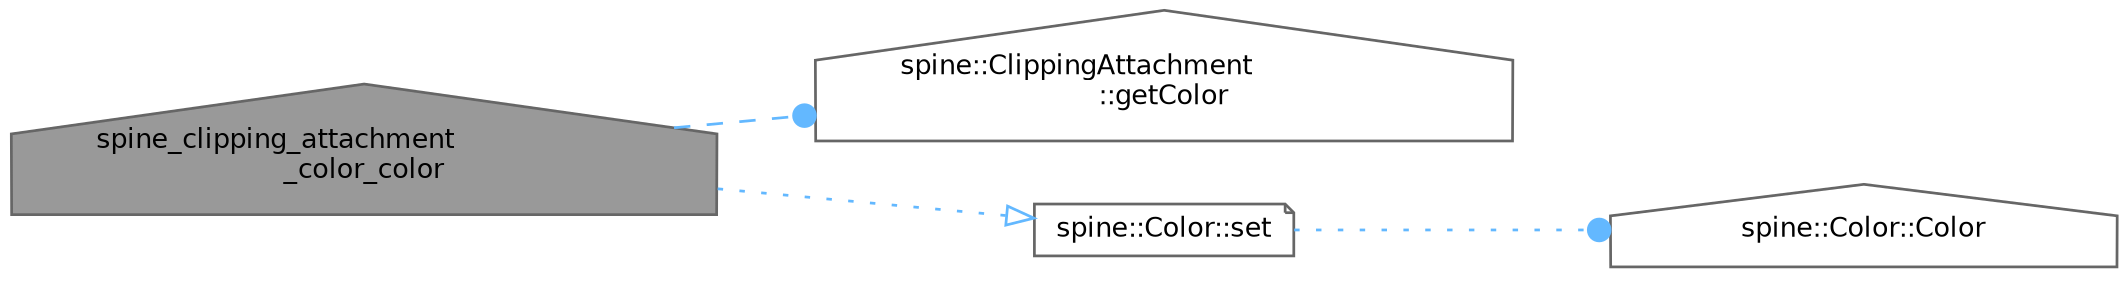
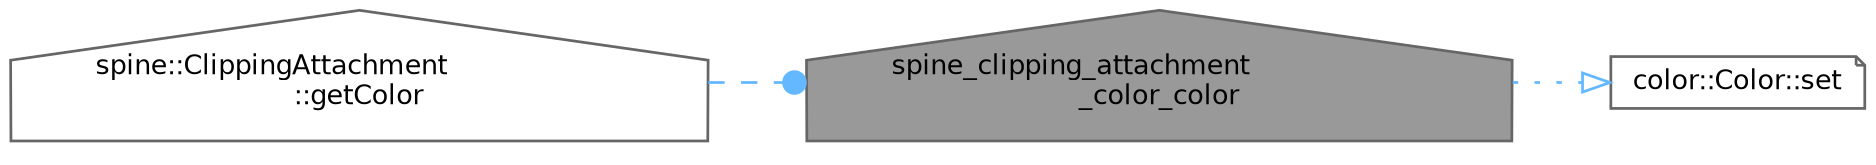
  digraph {
    rankdir=LR
    node [color=grey40 fillcolor=white fontname=Helvetica fontsize=10 shape=house style=filled]
    edge [arrowhead=dot color=steelblue1 fontname=Helvetica fontsize=10 labelfontname=Helvetica labelfontsize=10 style=dotted]
    n1 [color=gray40 fillcolor=grey60 fontcolor=black height=0.2 label="spine_clipping_attachment\l_color_color" width=0.4]
    n2 [height=0.2 label="spine::ClippingAttachment\l::getColor" width=0.4]
-   n3 [height=0.2 label="spine::Color::set" shape=note width=0.4]
-   n4 [height=0.2 label="spine::Color::Color" width=0.4]
-   n1 -> n2 [style=dashed]
+   n3 [height=0.2 label="color::Color::set" shape=note width=0.4]
+   n2 -> n1 [style=dashed]
    n1 -> n3 [arrowhead=onormal]
-   n3 -> n4
  }
